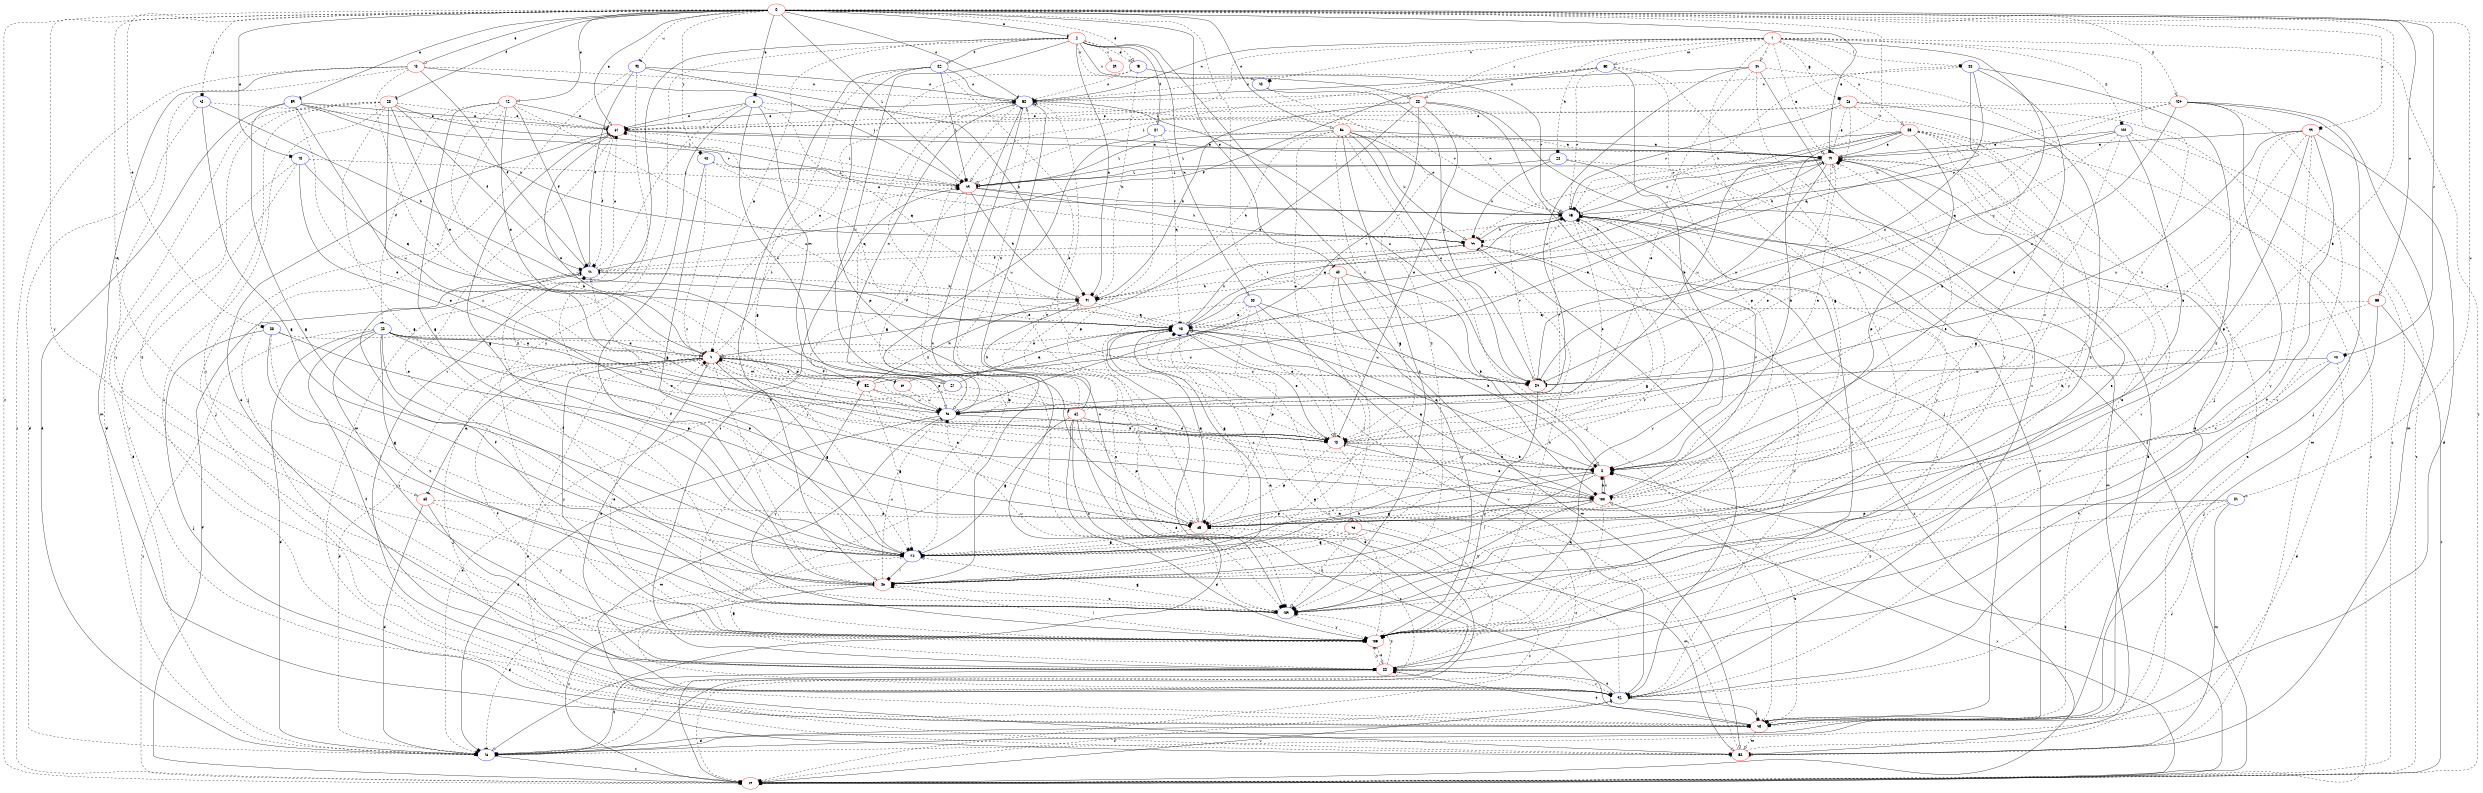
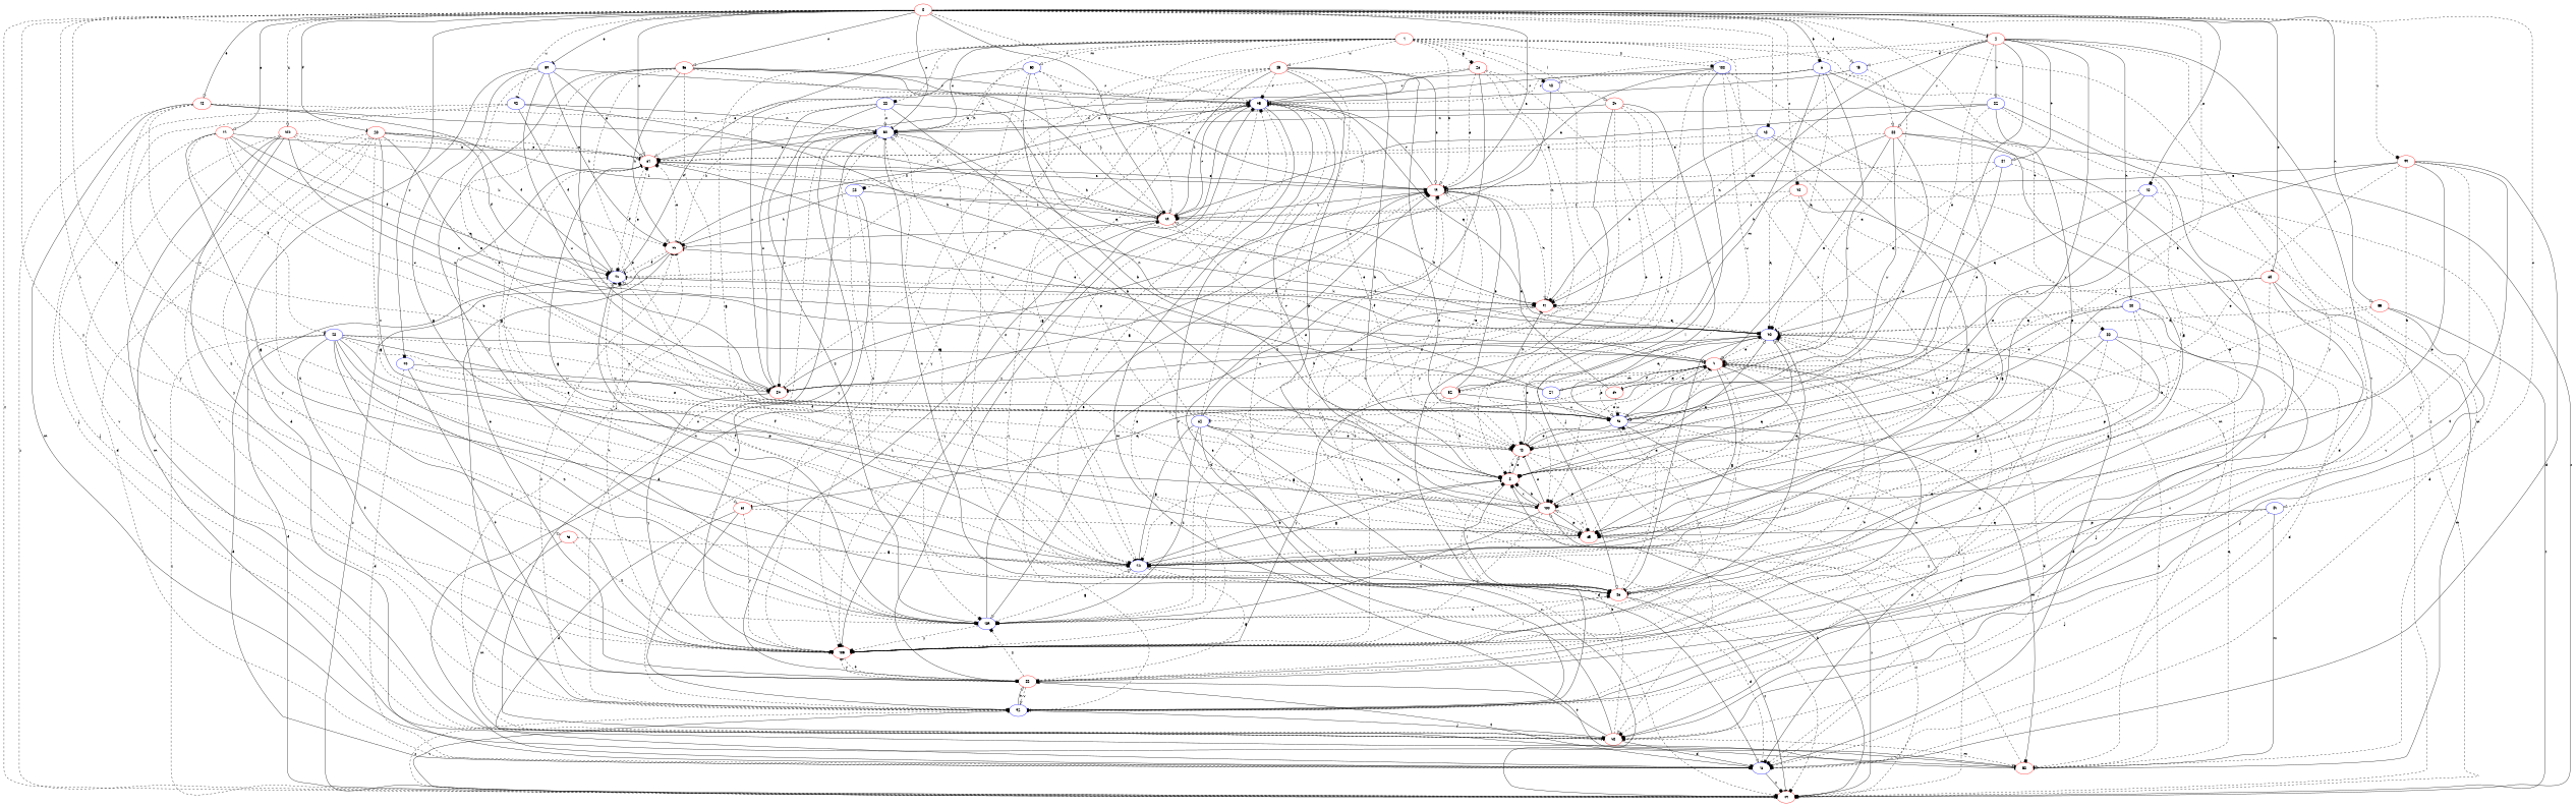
  strict digraph {
    fontname="Patrick Hand"
    node [color=red fontname="Patrick Hand"]
    edge [arrowhead=onormal fontname="Patrick Hand" style=solid]
    0
    2
    6 [color=blue]
    8
    10 [color=blue]
    12
    15 [color=blue]
    18
    19
    20
    46
    48 [color=blue]
    49
    55
    56
    58 [color=blue]
    59 [color=blue]
    60
    61
    68
    73 [color=blue]
    75 [color=blue]
-   78 [color=blue]
+   78
    79
    80 [color=blue]
    84 [color=blue]
    93 [color=blue]
    99
    105
    107
    43 [color=blue]
    88
    100
    4
    30 [color=blue]
    n36 [label=91]
    81 [color=blue]
    82 [color=blue]
-   89
    92 [color=blue]
    96 [color=blue]
    36
    52
    53
    70 [color=blue]
    27 [color=blue]
    13
    16 [color=blue]
    87
    40
    23 [color=blue]
    24 [color=blue]
    109 [color=blue]
    44
    65
    83
    1
    26
    28 [color=blue]
    33 [color=blue]
    34
    50 [color=blue]
    85
    108 [color=blue]
    21 [color=blue]
-   62
+   62 [color=blue]
    64
    0 -> 2 [arrowhead=tee label=a]
    0 -> 6 [arrowhead=box label=b]
    0 -> 8 [arrowhead=tee label=b style=dashed]
    0 -> 10 [arrowhead=box label=c]
    0 -> 12 [label=c]
    0 -> 15 [label=d style=dashed]
    0 -> 18 [label=e]
    0 -> 19 [arrowhead=box label=e]
    0 -> 20 [arrowhead=tee label=f]
    0 -> 46 [label=l style=dashed]
    0 -> 48 [arrowhead=box label=l style=dashed]
    0 -> 49 [arrowhead=box label=l]
    0 -> 55 [label=n]
    0 -> 56 [label=n]
    0 -> 58 [arrowhead=tee label=n]
    0 -> 59 [arrowhead=tee label=o]
    0 -> 60 [arrowhead=tee label=o]
    0 -> 61 [label=o]
    0 -> 68 [label=q style=dashed]
    0 -> 73 [arrowhead=box label=r]
    0 -> 75 [arrowhead=tee label=r style=dashed]
    0 -> 78 [arrowhead=box label=s style=dashed]
    0 -> 79 [arrowhead=box label=s style=dashed]
    0 -> 80 [arrowhead=box label=t style=dashed]
    0 -> 84 [label=u style=dashed]
    0 -> 93 [arrowhead=tee label=w style=dashed]
    0 -> 99 [arrowhead=box label=x style=dashed]
    0 -> 105 [label=y style=dashed]
    0 -> 107 [label=z style=dashed]
    2 -> 15 [label=d style=dashed]
    2 -> 105 [label=y style=dashed]
    2 -> 43 [label=k style=dashed]
    2 -> 88 [label=v]
    2 -> 100 [arrowhead=box label=x]
    2 -> 4 [arrowhead=tee label=a style=dashed]
    2 -> 30 [label=h]
    2 -> n36 [arrowhead=box label=h]
    2 -> 81 [label=t]
    2 -> 82 [label=t]
-   2 -> 89 [label=v style=dashed]
    2 -> 92 [arrowhead=tee label=v]
    2 -> 96 [label=w]
    6 -> 61 [arrowhead=tee label=o]
    6 -> 75 [label=r style=dashed]
    6 -> 96 [label=w]
    6 -> 36 [arrowhead=tee label=i]
    6 -> 52 [arrowhead=tee label=m]
    6 -> 53 [arrowhead=tee label=m style=dashed]
    6 -> 70 [arrowhead=box label=q style=dashed]
    8 -> 100 [arrowhead=tee label=x]
    8 -> 36 [arrowhead=tee label=i]
    8 -> 70 [label=q]
    8 -> 27 [arrowhead=tee label=g]
    8 -> 13 [label=c]
    10 -> 49 [arrowhead=tee label=l style=dashed]
    10 -> 92 [label=v style=dashed]
    10 -> 70 [arrowhead=tee label=q]
    10 -> 13 [arrowhead=box label=c]
    10 -> 16 [arrowhead=tee label=d style=dashed]
    12 -> 8 [arrowhead=tee label=b style=dashed]
    12 -> 61 [arrowhead=tee label=o]
    12 -> 4 [label=a]
    12 -> 27 [arrowhead=box label=g]
    12 -> 87 [label=u style=dashed]
    12 -> 40 [label=j style=dashed]
    12 -> 23 [arrowhead=tee label=f style=dashed]
    12 -> 24 [arrowhead=box label=f]
-   15 -> 58 [arrowhead=tee label=n style=dashed]
    15 -> 75 [label=r]
    15 -> 4 [arrowhead=box label=a style=dashed]
    15 -> n36 [label=h style=dashed]
    18 -> 49 [arrowhead=tee label=l]
    18 -> 58 [label=n style=dashed]
    18 -> 79 [arrowhead=tee label=s style=dashed]
    18 -> 105 [arrowhead=tee label=y style=dashed]
    18 -> 96 [arrowhead=box label=w style=dashed]
    18 -> 53 [arrowhead=tee label=m]
    18 -> 24 [arrowhead=tee label=f]
    19 -> 49 [label=l]
    19 -> 61 [arrowhead=tee label=o]
    19 -> 75 [arrowhead=tee label=r]
    19 -> n36 [label=h style=dashed]
    19 -> 13 [arrowhead=box label=c style=dashed]
    19 -> 87 [arrowhead=tee label=u]
    20 -> 49 [arrowhead=tee label=l]
    20 -> 61 [label=o style=dashed]
    20 -> 105 [arrowhead=tee label=y style=dashed]
    20 -> 100 [arrowhead=box label=x]
    20 -> 4 [arrowhead=tee label=a]
    20 -> 92 [arrowhead=box label=v style=dashed]
    20 -> 27 [arrowhead=box label=g style=dashed]
    20 -> 16 [label=d style=dashed]
    20 -> 24 [arrowhead=box label=f]
    20 -> 109 [label=z style=dashed]
    46 -> 53 [label=m]
    46 -> 27 [label=g style=dashed]
    46 -> 109 [label=z style=dashed]
    48 -> 61 [arrowhead=tee label=o style=dashed]
    48 -> n36 [arrowhead=box label=h]
    48 -> 27 [label=g]
    48 -> 16 [arrowhead=box label=d style=dashed]
    49 -> 75 [label=r]
    49 -> 105 [arrowhead=box label=y style=dashed]
    49 -> n36 [label=h]
    49 -> 13 [arrowhead=box label=c style=dashed]
    49 -> 44 [label=k]
    55 -> 8 [label=b style=dashed]
    55 -> 79 [arrowhead=tee label=s]
    55 -> 70 [label=q style=dashed]
    55 -> 40 [arrowhead=box label=j]
    56 -> 19 [label=e]
    56 -> 49 [arrowhead=tee label=l]
    56 -> 75 [label=r]
    56 -> n36 [arrowhead=box label=h style=dashed]
    56 -> 27 [arrowhead=tee label=g style=dashed]
    56 -> 13 [label=c style=dashed]
    56 -> 87 [arrowhead=tee label=u]
    56 -> 40 [arrowhead=tee label=j style=dashed]
    56 -> 109 [arrowhead=box label=z]
    56 -> 44 [label=k]
    58 -> 61 [arrowhead=box label=o]
    58 -> 105 [arrowhead=box label=y]
    58 -> 27 [arrowhead=tee label=g style=dashed]
    58 -> 87 [arrowhead=box label=u]
    58 -> 109 [arrowhead=box label=z style=dashed]
    59 -> 61 [label=o]
    59 -> 75 [arrowhead=box label=r]
    59 -> 96 [label=w]
    59 -> 27 [label=g]
    59 -> 13 [arrowhead=box label=c style=dashed]
    59 -> 16 [label=d]
    59 -> 44 [arrowhead=box label=k]
    60 -> 8 [label=b]
    60 -> 105 [arrowhead=box label=y]
    60 -> n36 [label=h style=dashed]
    60 -> 36 [arrowhead=tee label=i style=dashed]
    60 -> 53 [label=m]
    61 -> 19 [arrowhead=box label=e]
    61 -> 49 [label=l style=dashed]
    61 -> 27 [arrowhead=tee label=g]
    61 -> 24 [arrowhead=box label=f style=dashed]
    68 -> 105 [label=y style=dashed]
    68 -> 92 [arrowhead=tee label=v]
    68 -> 16 [arrowhead=tee label=d]
    68 -> 65 [arrowhead=tee label=p style=dashed]
    73 -> 100 [arrowhead=tee label=x style=dashed]
    73 -> 16 [arrowhead=box label=d style=dashed]
    73 -> 87 [arrowhead=tee label=u]
    73 -> 83 [arrowhead=box label=t]
    75 -> 58 [label=n style=dashed]
    75 -> 105 [arrowhead=tee label=y]
    75 -> 92 [label=v style=dashed]
    75 -> 53 [arrowhead=tee label=m]
    75 -> 70 [label=q]
    75 -> 27 [arrowhead=tee label=g style=dashed]
    75 -> 13 [arrowhead=tee label=c style=dashed]
    75 -> 44 [arrowhead=tee label=k]
    78 -> 49 [arrowhead=box label=l style=dashed]
    78 -> 100 [label=x style=dashed]
    78 -> 70 [arrowhead=box label=q style=dashed]
    78 -> 27 [arrowhead=tee label=g]
    79 -> 8 [arrowhead=box label=b]
    79 -> 100 [label=x]
    79 -> 92 [arrowhead=tee label=v]
    79 -> 24 [arrowhead=tee label=f]
    80 -> 4 [label=a style=dashed]
    80 -> 36 [label=i]
    80 -> 27 [label=g style=dashed]
    80 -> 40 [arrowhead=tee label=j]
    80 -> 65 [arrowhead=box label=p]
    84 -> 53 [arrowhead=tee label=m]
    84 -> 40 [arrowhead=box label=j style=dashed]
    84 -> 109 [arrowhead=box label=z style=dashed]
    84 -> 65 [arrowhead=box label=p]
    93 -> 58 [arrowhead=tee label=n]
    93 -> n36 [arrowhead=box label=h]
    93 -> 40 [label=j style=dashed]
    93 -> 24 [label=f]
    93 -> 109 [arrowhead=tee label=z style=dashed]
    99 -> 8 [arrowhead=box label=b style=dashed]
    99 -> 19 [label=e]
    99 -> 105 [arrowhead=tee label=y style=dashed]
    99 -> 96 [label=w]
    99 -> 13 [arrowhead=tee label=c style=dashed]
    99 -> 16 [arrowhead=box label=d]
    99 -> 65 [arrowhead=box label=p]
    99 -> 83 [arrowhead=box label=t]
    105 -> 19 [arrowhead=box label=e style=dashed]
    105 -> 4 [arrowhead=box label=a style=dashed]
    105 -> 36 [arrowhead=box label=i style=dashed]
    105 -> 70 [arrowhead=box label=q style=dashed]
    105 -> 44 [arrowhead=tee label=k style=dashed]
    105 -> 83 [label=t style=dashed]
    107 -> 61 [arrowhead=tee label=o style=dashed]
    107 -> 105 [label=y]
    107 -> 92 [arrowhead=tee label=v style=dashed]
    107 -> 53 [arrowhead=tee label=m]
    107 -> 70 [arrowhead=box label=q style=dashed]
    107 -> 87 [arrowhead=tee label=u]
    107 -> 40 [arrowhead=tee label=j]
    107 -> 44 [arrowhead=box label=k style=dashed]
    43 -> 87 [label=u]
    43 -> 109 [arrowhead=box label=z style=dashed]
    88 -> 61 [arrowhead=box label=o style=dashed]
    88 -> 79 [label=s]
    88 -> 4 [label=a]
    88 -> n36 [arrowhead=box label=h]
    88 -> 96 [label=w]
    88 -> 13 [arrowhead=tee label=c]
    88 -> 40 [arrowhead=box label=j]
    100 -> 8 [arrowhead=box label=b]
    100 -> 19 [arrowhead=box label=e style=dashed]
    100 -> 75 [arrowhead=tee label=r]
    100 -> 105 [label=y style=dashed]
    100 -> 70 [label=q]
    100 -> 13 [arrowhead=tee label=c]
    100 -> 109 [arrowhead=tee label=z]
    100 -> 65 [label=p]
    4 -> 49 [label=l style=dashed]
    4 -> 68 [arrowhead=tee label=q]
    4 -> 105 [label=y]
    4 -> 36 [arrowhead=tee label=i style=dashed]
    4 -> 52 [arrowhead=tee label=m style=dashed]
    4 -> 27 [label=g]
    4 -> 16 [arrowhead=tee label=d style=dashed]
    4 -> 87 [arrowhead=tee label=u style=dashed]
    4 -> 40 [arrowhead=box label=j style=dashed]
    4 -> 83 [arrowhead=box label=t style=dashed]
    4 -> 21 [label=f]
    4 -> 62 [arrowhead=tee label=p style=dashed]
    4 -> 64 [arrowhead=tee label=p]
    30 -> 8 [arrowhead=box label=b]
    30 -> 92 [arrowhead=tee label=v]
    30 -> 70 [arrowhead=tee label=q style=dashed]
    30 -> 27 [label=g style=dashed]
    30 -> 13 [label=c style=dashed]
    30 -> 16 [label=d style=dashed]
    30 -> 65 [arrowhead=box label=p style=dashed]
    n36 -> 70 [arrowhead=tee label=q style=dashed]
    n36 -> 109 [arrowhead=box label=z style=dashed]
    81 -> 19 [label=e style=dashed]
    81 -> 96 [label=w]
    81 -> 70 [arrowhead=tee label=q style=dashed]
    81 -> 65 [label=p style=dashed]
    82 -> 49 [arrowhead=box label=l]
    82 -> 58 [label=n]
    82 -> 36 [label=i]
    82 -> 27 [arrowhead=box label=g style=dashed]
    82 -> 13 [label=c style=dashed]
    82 -> 65 [arrowhead=box label=p]
    92 -> 19 [arrowhead=box label=e]
    92 -> 58 [arrowhead=box label=n style=dashed]
    92 -> 79 [arrowhead=tee label=s style=dashed]
    92 -> 70 [arrowhead=box label=q style=dashed]
    92 -> 40 [arrowhead=box label=j]
    92 -> 44 [arrowhead=tee label=k style=dashed]
    92 -> 83 [label=t]
    96 -> 53 [arrowhead=box label=m]
    96 -> 13 [arrowhead=tee label=c]
    96 -> 16 [arrowhead=box label=d]
    36 -> 58 [arrowhead=tee label=n]
    36 -> 75 [arrowhead=box label=r style=dashed]
    36 -> 79 [arrowhead=tee label=s]
    36 -> 96 [arrowhead=tee label=w style=dashed]
    36 -> 16 [arrowhead=tee label=d style=dashed]
    36 -> 24 [arrowhead=tee label=f style=dashed]
    36 -> 109 [arrowhead=box label=z style=dashed]
    52 -> 8 [arrowhead=box label=b style=dashed]
    52 -> 19 [arrowhead=tee label=e]
    52 -> 105 [arrowhead=box label=y]
    52 -> n36 [arrowhead=tee label=h]
    52 -> 96 [label=w]
    52 -> 27 [arrowhead=box label=g style=dashed]
    53 -> 19 [label=e style=dashed]
    53 -> 4 [label=a style=dashed]
    53 -> 70 [arrowhead=tee label=q style=dashed]
    70 -> 4 [label=a style=dashed]
    70 -> 36 [arrowhead=tee label=i]
    70 -> 13 [arrowhead=tee label=c]
    70 -> 16 [arrowhead=tee label=d]
    70 -> 87 [arrowhead=tee label=u]
    70 -> 24 [arrowhead=tee label=f]
    70 -> 44 [arrowhead=tee label=k]
    27 -> 8 [arrowhead=tee label=b]
    27 -> 36 [arrowhead=box label=i]
    27 -> 24 [arrowhead=box label=f style=dashed]
    13 -> 8 [arrowhead=tee label=b style=dashed]
    13 -> 19 [label=e style=dashed]
    13 -> 79 [arrowhead=box label=s style=dashed]
    13 -> 4 [arrowhead=tee label=a style=dashed]
    13 -> 65 [arrowhead=box label=p style=dashed]
    16 -> 79 [arrowhead=box label=s]
    16 -> 83 [label=t]
    87 -> 75 [arrowhead=box label=r style=dashed]
    87 -> 105 [arrowhead=tee label=y]
    40 -> 8 [arrowhead=box label=b style=dashed]
    40 -> 58 [label=n]
    40 -> 75 [label=r]
    40 -> 53 [label=m style=dashed]
    40 -> 16 [arrowhead=box label=d]
    40 -> 83 [arrowhead=box label=t]
    23 -> 79 [label=s style=dashed]
    23 -> 105 [label=y]
    23 -> 4 [label=a]
    23 -> 96 [arrowhead=tee label=w]
    23 -> 36 [arrowhead=tee label=i]
    23 -> 13 [arrowhead=tee label=c style=dashed]
    23 -> 16 [label=d]
    23 -> 87 [arrowhead=box label=u style=dashed]
    23 -> 109 [label=z]
    23 -> 65 [arrowhead=tee label=p]
    23 -> 83 [arrowhead=box label=t]
    24 -> 61 [arrowhead=box label=o style=dashed]
    24 -> 75 [label=r style=dashed]
    24 -> n36 [label=h style=dashed]
    109 -> 19 [arrowhead=box label=e]
    109 -> 61 [arrowhead=tee label=o style=dashed]
    109 -> 105 [arrowhead=box label=y style=dashed]
    109 -> 96 [arrowhead=box label=w style=dashed]
    109 -> 27 [label=g style=dashed]
    109 -> 24 [label=f]
    44 -> 61 [arrowhead=box label=o style=dashed]
    44 -> 79 [arrowhead=tee label=s]
    44 -> 92 [arrowhead=box label=v]
    44 -> 24 [arrowhead=tee label=f style=dashed]
    65 -> 58 [label=n style=dashed]
    65 -> 79 [label=s style=dashed]
    65 -> 100 [label=x style=dashed]
    65 -> 4 [arrowhead=tee label=a style=dashed]
    65 -> 70 [label=q]
    65 -> 27 [arrowhead=tee label=g style=dashed]
    65 -> 24 [label=f style=dashed]
    83 -> 49 [arrowhead=box label=l]
    83 -> 61 [arrowhead=tee label=o]
    83 -> 75 [arrowhead=box label=r]
    83 -> 105 [arrowhead=tee label=y style=dashed]
    83 -> 4 [label=a]
    83 -> 92 [label=v style=dashed]
    83 -> 70 [arrowhead=tee label=q style=dashed]
    83 -> 27 [label=g style=dashed]
    83 -> 109 [arrowhead=box label=z style=dashed]
    1 -> 19 [label=e style=dashed]
    1 -> 49 [label=l style=dashed]
    1 -> 58 [label=n]
    1 -> 79 [arrowhead=box label=s style=dashed]
    1 -> 43 [arrowhead=box label=k style=dashed]
    1 -> 88 [label=v style=dashed]
    1 -> 100 [arrowhead=tee label=x style=dashed]
    1 -> 27 [arrowhead=box label=g style=dashed]
    1 -> 87 [arrowhead=tee label=u]
    1 -> 26 [arrowhead=box label=g style=dashed]
    1 -> 28 [arrowhead=box label=h style=dashed]
    1 -> 33 [arrowhead=box label=i style=dashed]
    1 -> 34 [label=i style=dashed]
    1 -> 50 [label=m style=dashed]
    1 -> 85 [label=u style=dashed]
    1 -> 108 [arrowhead=box label=z style=dashed]
    26 -> 8 [arrowhead=box label=b style=dashed]
    26 -> 19 [arrowhead=tee label=e style=dashed]
    26 -> 61 [label=o style=dashed]
    26 -> 75 [arrowhead=tee label=r]
    26 -> 79 [arrowhead=box label=s style=dashed]
    26 -> n36 [arrowhead=tee label=h style=dashed]
    26 -> 109 [label=z]
    28 -> 49 [arrowhead=tee label=l]
    28 -> 105 [arrowhead=box label=y style=dashed]
    28 -> 16 [arrowhead=box label=d]
    28 -> 44 [arrowhead=box label=k]
    33 -> 8 [arrowhead=tee label=b]
    33 -> 58 [label=n style=dashed]
    33 -> 70 [label=q]
    33 -> 87 [arrowhead=tee label=u]
    33 -> 109 [label=z]
    33 -> 44 [arrowhead=tee label=k style=dashed]
    34 -> 58 [arrowhead=tee label=n]
    34 -> 105 [arrowhead=box label=y style=dashed]
    34 -> 92 [arrowhead=tee label=v]
    34 -> 96 [label=w]
    34 -> 13 [arrowhead=box label=c style=dashed]
    34 -> 40 [label=j style=dashed]
    50 -> 8 [arrowhead=box label=b]
    50 -> 49 [label=l style=dashed]
    50 -> 58 [arrowhead=box label=n style=dashed]
    50 -> 75 [label=r style=dashed]
    50 -> 36 [arrowhead=box label=i style=dashed]
    50 -> 24 [label=f]
    50 -> 65 [arrowhead=box label=p style=dashed]
    85 -> 8 [arrowhead=box label=b]
    85 -> 19 [label=e]
    85 -> 49 [label=l]
    85 -> 75 [arrowhead=box label=r style=dashed]
    85 -> 79 [arrowhead=box label=s style=dashed]
    85 -> 105 [arrowhead=box label=y style=dashed]
    85 -> 92 [label=v style=dashed]
    85 -> 96 [arrowhead=box label=w]
    85 -> 36 [arrowhead=tee label=i style=dashed]
    85 -> 27 [arrowhead=tee label=g style=dashed]
    85 -> 65 [arrowhead=box label=p]
    108 -> 19 [label=e]
    108 -> 75 [label=r]
    108 -> 79 [arrowhead=box label=s style=dashed]
    108 -> 100 [arrowhead=box label=x style=dashed]
    108 -> 96 [label=w style=dashed]
    108 -> 36 [label=i]
    108 -> 53 [label=m style=dashed]
    21 -> 58 [label=n]
    21 -> 61 [arrowhead=tee label=o]
    21 -> 100 [arrowhead=box label=x style=dashed]
    21 -> 70 [arrowhead=box label=q]
    21 -> 16 [arrowhead=box label=d style=dashed]
    62 -> 58 [label=n style=dashed]
    62 -> 75 [arrowhead=tee label=r style=dashed]
    62 -> 79 [arrowhead=tee label=s]
    62 -> n36 [label=h]
    62 -> 27 [arrowhead=tee label=g]
    62 -> 13 [label=c]
    62 -> 16 [label=d]
    62 -> 109 [arrowhead=box label=z]
    62 -> 65 [label=p style=dashed]
    64 -> 19 [label=e]
    64 -> 4 [arrowhead=box label=a style=dashed]
    64 -> 96 [arrowhead=box label=w style=dashed]
  }
